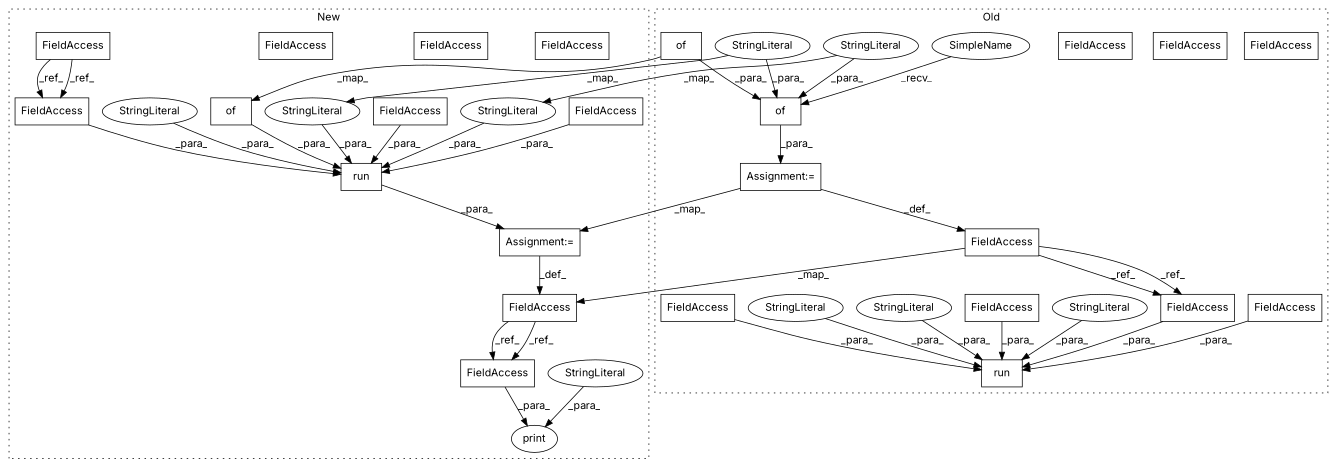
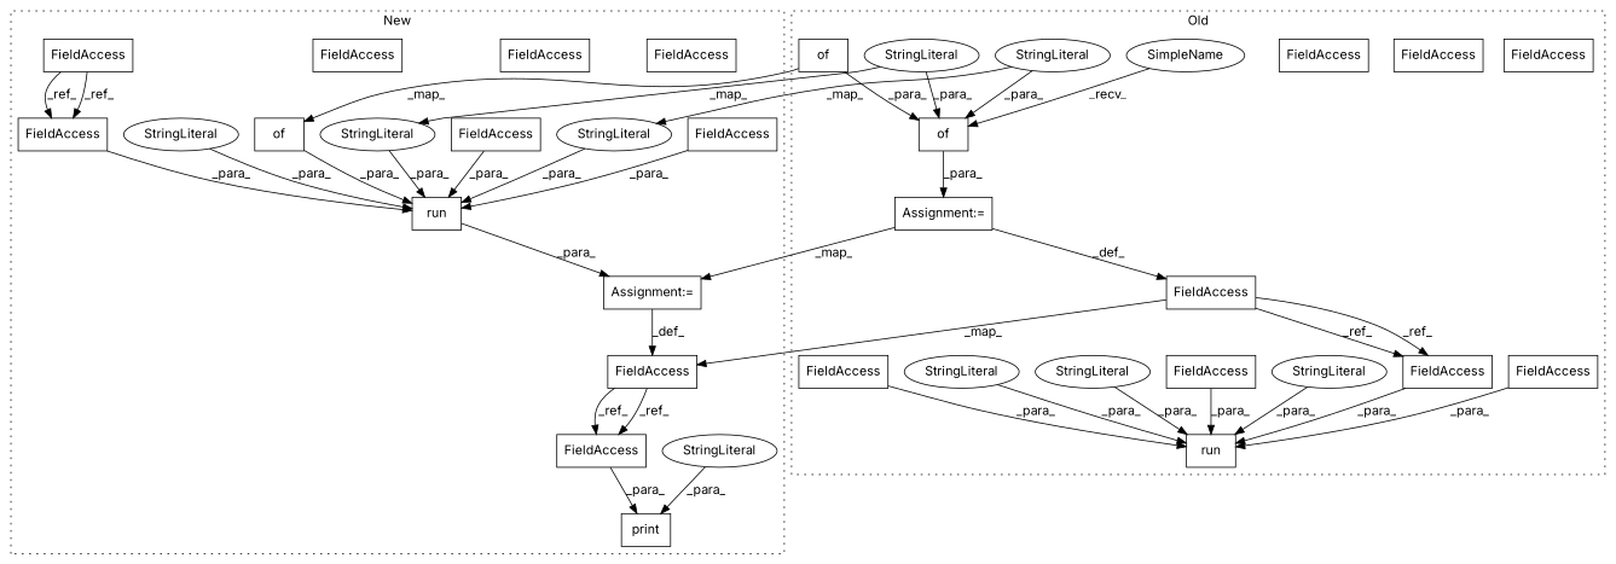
  digraph {
    fontname=Inter
    node [a=22 l=9 s=1647 shape=box fontname=Inter]
    edge [fontname=Inter]
    n1 [a=32 l="4,1" label=run s="1576,1658"]
    n2 [l=11 label=FieldAccess]
    n3 [label=FieldAccess s=1637]
    n4 [a=45 l=5 label=StringLiteral s=1602 shape=ellipse]
    n5 [a=7 l=1 label="Assignment:=" s=1240]
    n6 [label=FieldAccess s=1627]
    n7 [label=FieldAccess s=1580]
    n8 [l=11 label=FieldAccess s=1229]
    n9 [a=45 l=11 label=StringLiteral s=1590 shape=ellipse]
    n10 [a=32 l="3,1" label=of s="1303,1414"]
    n11 [a=32 l="3,1" label=of s="1245,1415"]
    n12 [a=45 l=8 label=StringLiteral s=1290 shape=ellipse]
    n13 [a=45 l=13 label=StringLiteral s=1248 shape=ellipse]
    n14 [a=45 l=18 label=StringLiteral s=1608 shape=ellipse]
    n15 [label=FieldAccess s=1627]
    n16 [l=11 label=FieldAccess]
    n17 [label=FieldAccess s=1637]
    n18 [a=42 l=3 label=SimpleName s=1241 shape=ellipse]
-   n19 [a=32 l="6,1" label=print s="1584,1646" shape=ellipse]
+   n19 [a=32 l="6,1" label=print s="1584,1646"]
    n20 [a=45 l=35 label=StringLiteral s=1590 shape=ellipse]
    n21 [l=8 label=FieldAccess s=1626]
    n22 [a=7 l=1 label="Assignment:=" s=1354]
    n23 [l=8 label=FieldAccess s=1346]
    n24 [a=32 l="3,1" label=of s="1463,1574"]
    n25 [a=32 l="4,1" label=run s="1360,1575"]
    n26 [label=FieldAccess s=1364]
    n27 [label=FieldAccess s=1421]
    n28 [label=FieldAccess s=1411]
    n29 [a=45 l=11 label=StringLiteral s=1374 shape=ellipse]
    n30 [a=45 l=5 label=StringLiteral s=1386 shape=ellipse]
    n31 [a=45 l=18 label=StringLiteral s=1392 shape=ellipse]
    n32 [label=FieldAccess s=1303]
    n33 [label=FieldAccess s=1411]
    n34 [l=8 label=FieldAccess s=1626]
    n35 [label=FieldAccess s=1421]
    subgraph cluster_1 {
      label=Old
      style=dotted
      n1
      n2
      n3
      n4
      n5
      n6
      n7
      n8
      n9
      n10
      n11
      n12
      n13
      n14
      n15
      n16
      n17
      n18
    }
    subgraph cluster_2 {
      label=New
      style=dotted
      n19
      n20
      n21
      n22
      n23
      n24
      n25
      n26
      n27
      n28
      n29
      n30
      n31
      n32
      n33
      n34
      n35
    }
    n4 -> n1 [label=_para_]
    n5 -> n8 [label=_def_]
    n5 -> n22 [label=_map_]
    n7 -> n1 [label=_para_]
    n8 -> n16 [label=_ref_]
    n8 -> n16 [label=_ref_]
    n8 -> n23 [label=_map_]
    n9 -> n1 [label=_para_]
    n10 -> n11 [label=_para_]
    n10 -> n24 [label=_map_]
    n11 -> n5 [label=_para_]
    n12 -> n11 [label=_para_]
    n12 -> n29 [label=_map_]
    n13 -> n11 [label=_para_]
    n13 -> n30 [label=_map_]
    n14 -> n1 [label=_para_]
    n15 -> n1 [label=_para_]
    n16 -> n1 [label=_para_]
    n17 -> n1 [label=_para_]
    n18 -> n11 [label=_recv_]
    n20 -> n19 [label=_para_]
    n22 -> n23 [label=_def_]
    n23 -> n34 [label=_ref_]
    n23 -> n34 [label=_ref_]
    n24 -> n25 [label=_para_]
    n25 -> n22 [label=_para_]
    n26 -> n25 [label=_para_]
    n29 -> n25 [label=_para_]
    n30 -> n25 [label=_para_]
    n31 -> n25 [label=_para_]
    n32 -> n35 [label=_ref_]
    n32 -> n35 [label=_ref_]
    n33 -> n25 [label=_para_]
    n34 -> n19 [label=_para_]
    n35 -> n25 [label=_para_]
  }
